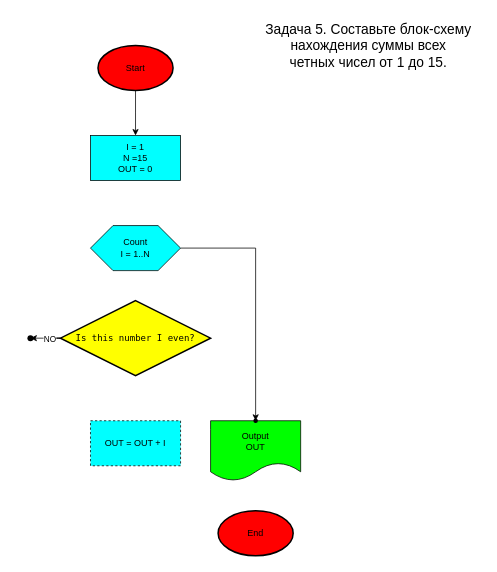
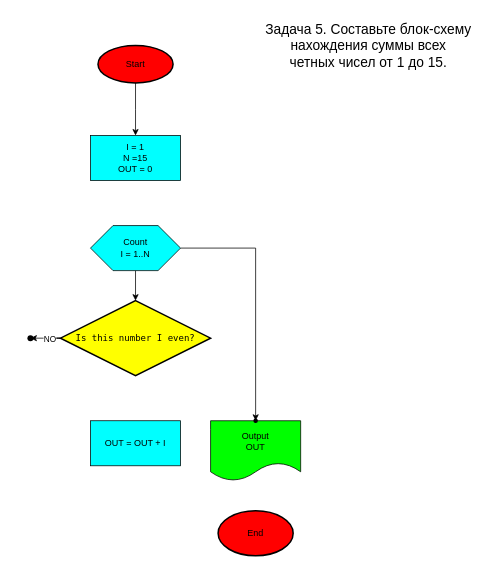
  <mxCell id="0" />
  <mxCell id="1" parent="0" />
  <mxCell id="2" value="" style="edgeStyle=orthogonalEdgeStyle;rounded=0;orthogonalLoop=1;jettySize=auto;html=1;fontColor=#000000;" parent="1" source="3" edge="1"><mxGeometry relative="1" as="geometry"><mxPoint x="180" y="180" as="targetPoint" /></mxGeometry></mxCell>
- <mxCell id="3" value="Start" style="strokeWidth=2;html=1;shape=mxgraph.flowchart.start_1;whiteSpace=wrap;fillColor=#FF0000;" parent="1" vertex="1"><mxGeometry x="130" y="60" width="100" height="60" as="geometry" /></mxCell>
+ <mxCell id="3" value="Start" style="strokeWidth=2;html=1;shape=mxgraph.flowchart.start_1;whiteSpace=wrap;fillColor=#FF0000;" parent="1" vertex="1"><mxGeometry x="130" y="60" width="100" height="50" as="geometry" /></mxCell>
  <mxCell id="4" value="&lt;span dir=&quot;ltr&quot; role=&quot;presentation&quot; style=&quot;left: 120px; top: 187.532px; font-size: 18.333px; font-family: sans-serif; transform: scaleX(0.999);&quot;&gt;Задача 5. Составьте блок-схему&lt;br&gt;нахождения суммы всех&lt;br&gt;четных чисел от 1 до 15.&lt;/span&gt;" style="text;html=1;align=center;verticalAlign=middle;resizable=0;points=[];autosize=1;strokeColor=none;fillColor=none;" parent="1" vertex="1"><mxGeometry x="340" y="20" width="300" height="80" as="geometry" /></mxCell>
  <mxCell id="5" value="&lt;div&gt;I = 1&lt;/div&gt;&lt;div&gt;N =15&lt;br&gt;&lt;/div&gt;&lt;div&gt;OUT = 0&lt;br&gt;&lt;/div&gt;" style="rounded=0;whiteSpace=wrap;html=1;fillColor=#00FFFF;" parent="1" vertex="1"><mxGeometry x="120" y="180" width="120" height="60" as="geometry" /></mxCell>
  <mxCell id="6" value="&lt;div&gt;Output&lt;/div&gt;&lt;div&gt;OUT&lt;br&gt;&lt;/div&gt;" style="shape=document;whiteSpace=wrap;html=1;boundedLbl=1;fillColor=#00FF00;" parent="1" vertex="1"><mxGeometry x="280" y="560" width="120" height="80" as="geometry" /></mxCell>
  <mxCell id="7" value="End" style="strokeWidth=2;html=1;shape=mxgraph.flowchart.start_1;whiteSpace=wrap;fillColor=#FF0000;" parent="1" vertex="1"><mxGeometry x="290" y="680" width="100" height="60" as="geometry" /></mxCell>
  <mxCell id="8" value="" style="edgeStyle=orthogonalEdgeStyle;rounded=0;orthogonalLoop=1;jettySize=auto;html=1;fontColor=#000000;" parent="1" source="10" target="12" edge="1"><mxGeometry relative="1" as="geometry" /></mxCell>
+ <mxCell id="9" value="" style="edgeStyle=orthogonalEdgeStyle;rounded=0;orthogonalLoop=1;jettySize=auto;html=1;" edge="1" parent="1" source="10" target="15"><mxGeometry relative="1" as="geometry" /></mxCell>
  <mxCell id="10" value="&lt;div&gt;Count&lt;/div&gt;&lt;div&gt;I = 1..N&lt;/div&gt;" style="shape=hexagon;perimeter=hexagonPerimeter2;whiteSpace=wrap;html=1;fillColor=#00FFFF;" parent="1" vertex="1"><mxGeometry x="120" y="300" width="120" height="60" as="geometry" /></mxCell>
- <mxCell id="11" value="OUT = OUT + I" style="rounded=0;whiteSpace=wrap;html=1;fillColor=#00FFFF;dashed=1;" parent="1" vertex="1"><mxGeometry x="120" y="560" width="120" height="60" as="geometry" /></mxCell>
+ <mxCell id="11" value="OUT = OUT + I" style="rounded=0;whiteSpace=wrap;html=1;fillColor=#00FFFF;" parent="1" vertex="1"><mxGeometry x="120" y="560" width="120" height="60" as="geometry" /></mxCell>
  <mxCell id="12" value="" style="shape=waypoint;sketch=0;size=6;pointerEvents=1;points=[];fillColor=#00FFFF;resizable=0;rotatable=0;perimeter=centerPerimeter;snapToPoint=1;" parent="1" vertex="1"><mxGeometry x="320" y="540" width="40" height="40" as="geometry" /></mxCell>
  <mxCell id="13" value="" style="edgeStyle=orthogonalEdgeStyle;rounded=0;orthogonalLoop=1;jettySize=auto;html=1;" edge="1" parent="1" source="15" target="16"><mxGeometry relative="1" as="geometry" /></mxCell>
  <mxCell id="14" value="NO" style="edgeLabel;html=1;align=center;verticalAlign=middle;resizable=0;points=[];" vertex="1" connectable="0" parent="13"><mxGeometry x="0.375" relative="1" as="geometry"><mxPoint as="offset" /></mxGeometry></mxCell>
  <mxCell id="15" value="&lt;pre dir=&quot;ltr&quot; style=&quot;text-align:left&quot; id=&quot;tw-target-text&quot; data-placeholder=&quot;Перевод&quot; class=&quot;tw-data-text tw-text-large tw-ta&quot;&gt;&lt;span class=&quot;Y2IQFc&quot; lang=&quot;en&quot;&gt;Is this number I even?&lt;/span&gt;&lt;/pre&gt;" style="strokeWidth=2;html=1;shape=mxgraph.flowchart.decision;whiteSpace=wrap;labelBackgroundColor=none;fontColor=default;fillColor=#FFFF00;" vertex="1" parent="1"><mxGeometry x="80" y="400" width="200" height="100" as="geometry" /></mxCell>
  <mxCell id="16" value="" style="shape=waypoint;sketch=0;size=6;pointerEvents=1;points=[];fillColor=#FFFF00;resizable=0;rotatable=0;perimeter=centerPerimeter;snapToPoint=1;strokeWidth=2;labelBackgroundColor=none;" vertex="1" parent="1"><mxGeometry x="20" y="430" width="40" height="40" as="geometry" /></mxCell>
